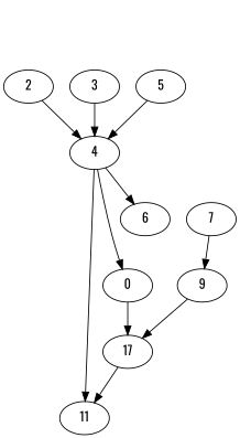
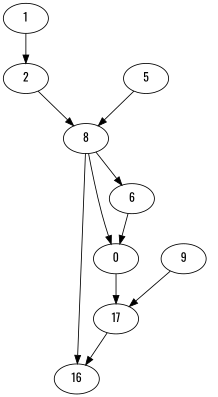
  strict digraph {
    fontname=Oswald
    node [fontname=Oswald]
    edge [fontname=Oswald]
+   1
    2
-   4
-   3
+   4 [label=8]
    6
    n6 [label=0]
-   11
+   11 [label=16]
    n8 [label=17]
    5
-   7
    9
+   1 -> 2
    2 -> 4
    4 -> 6
    4 -> n6
    4 -> 11
-   3 -> 4
+   6 -> n6
    n6 -> n8
    n8 -> 11
    5 -> 4
-   7 -> 9
    9 -> n8
  }
